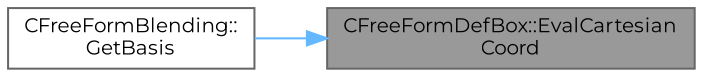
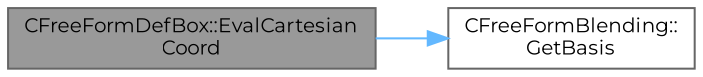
  digraph {
    rankdir=LR
    fontname=Montserrat
    node [fontname=Montserrat fontsize=10 shape=box style=filled]
    n1 [color=gray40 fillcolor=grey60 fontcolor=black height=0.2 label="CFreeFormDefBox::EvalCartesian\lCoord" width=0.4]
    n2 [color=grey40 fillcolor=white height=0.2 label="CFreeFormBlending::\lGetBasis" width=0.4]
-   n2 -> n1 [color=steelblue1 fontname=Montserrat fontsize=10 labelfontname=Helvetica labelfontsize=10 style=solid]
+   n1 -> n2 [color=steelblue1 fontname=Montserrat fontsize=10 labelfontname=Helvetica labelfontsize=10 style=solid]
  }
